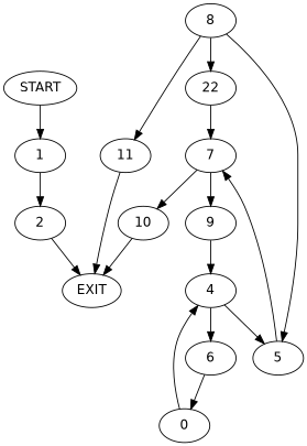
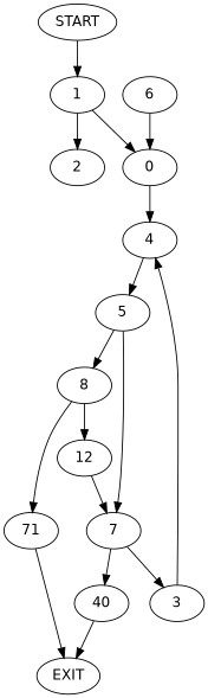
  digraph {
    fontname="DejaVu Sans"
    node [fontname="DejaVu Sans"]
    edge [fontname="DejaVu Sans"]
    n1 [label=START]
    1
    2
    n4 [label=0]
    n5 [label=EXIT]
    4
    5
    6
    7
    8
-   9
-   10
-   11
-   12 [label=22]
+   9 [label=3]
+   10 [label=40]
+   11 [label=71]
+   12
    n1 -> 1
    1 -> 2
-   2 -> n5
+   1 -> n4
    n4 -> 4
    4 -> 5
-   4 -> 6
    5 -> 7
-   8 -> 5
+   5 -> 8
    6 -> n4
    7 -> 9
    7 -> 10
    8 -> 11
    8 -> 12
    9 -> 4
    10 -> n5
    11 -> n5
    12 -> 7
  }
